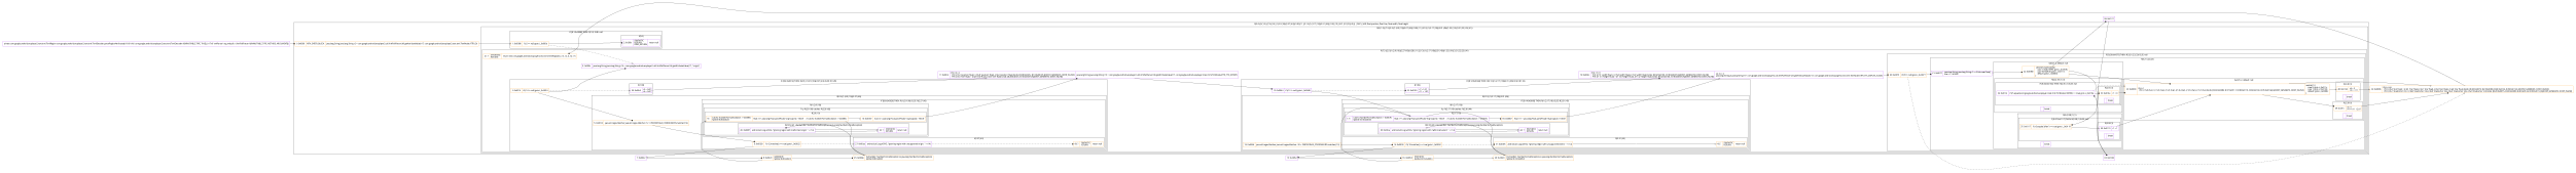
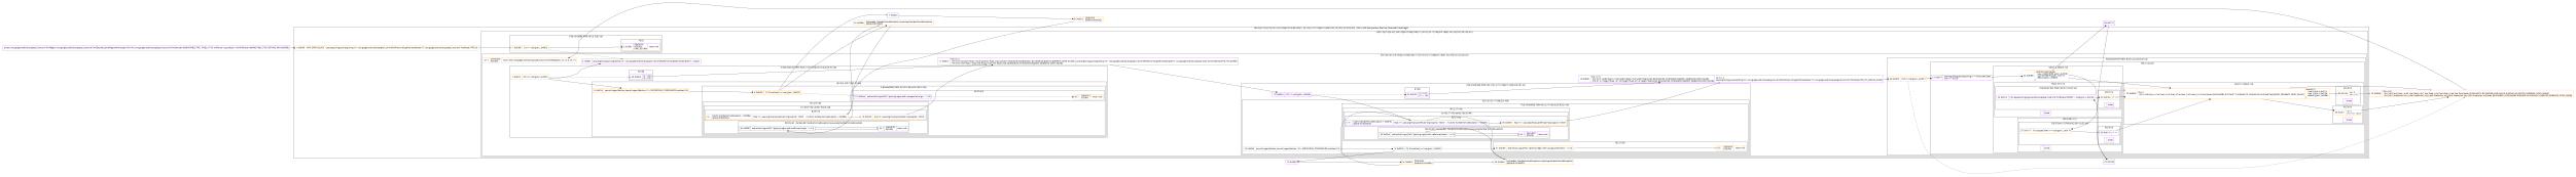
  digraph {
    fontname="Open Sans"
    rankdir=LR
    node [color=purple fontname="Open Sans" shape=record]
    edge [arrowhead=dot fontname="Open Sans"]
    n1 [label="{2\:\ 0x000a|SYNTHETIC\lRETURN\lORIG_RETURN\l|return null\l}"]
    n2 [color=darkorange label="{1\:\ 0x0008|if (r2 == null) goto L_0x000a\l}"]
    n3 [color=darkorange label="{9\:\ ?|Catch:\{ NumberFormatException \-\> 0x008e \}\lSplitter:B:8:0x0023\l|float r3 = java.lang.Float.parseFloat(r12.group(1)) \/ 100.0f     \/\/ Catch:\{ NumberFormatException \-\> 0x008e \}\l}"]
    n4 [color=darkorange label="{10\:\ 0x0037|float r4 = java.lang.Float.parseFloat(r12.group(2)) \/ 100.0f\l}"]
    n5 [label="{26\:\ 0x008f|android.util.Log.w(TAG, \"Ignoring region with malformed origin: \" + r14)\l}"]
    n6 [label="{42\:\ ?|SYNTHETIC\lRETURN\l|return null\l}"]
    n7 [label="{27\:\ 0x00aa|android.util.Log.w(TAG, \"Ignoring region with unsupported origin: \" + r14)\l}"]
    n8 [color=darkorange label="{43\:\ ?|SYNTHETIC\lRETURN\l|return null\l}"]
    n9 [color=darkorange label="{6\:\ 0x0020|if (r12.matches() == true) goto L_0x0022\l}"]
    n10 [color=darkorange label="{5\:\ 0x0016|java.util.regex.Matcher java.util.regex.Matcher r12 = PERCENTAGE_COORDINATES.matcher(r14)\l}"]
    n11 [label="{28\:\ 0x00c5|r3 = 0.0f\lr4 = 0.0f\l}"]
    n12 [color=darkorange label="{4\:\ 0x0014|if (r14 != null) goto L_0x0016\l}"]
    n13 [label="{17\:\ ?|Catch:\{ NumberFormatException \-\> 0x00c9 \}\lSplitter:B:16:0x0053\l|float r7 = java.lang.Float.parseFloat(r10.group(1)) \/ 100.0f     \/\/ Catch:\{ NumberFormatException \-\> 0x00c9 \}\l}"]
    n14 [color=darkorange label="{18\:\ 0x0067|float r11 = java.lang.Float.parseFloat(r10.group(2)) \/ 100.0f\l}"]
    n15 [label="{30\:\ 0x00ca|android.util.Log.w(TAG, \"Ignoring region with malformed extent: \" + r14)\l}"]
    n16 [label="{44\:\ ?|SYNTHETIC\lRETURN\l|return null\l}"]
    n17 [color=darkorange label="{31\:\ 0x00e5|android.util.Log.w(TAG, \"Ignoring region with unsupported extent: \" + r14)\l}"]
    n18 [color=darkorange label="{45\:\ ?|SYNTHETIC\lRETURN\l|return null\l}"]
    n19 [color=darkorange label="{14\:\ 0x0050|if (r10.matches() == true) goto L_0x0052\l}"]
    n20 [color=darkorange label="{13\:\ 0x0046|java.util.regex.Matcher java.util.regex.Matcher r10 = PERCENTAGE_COORDINATES.matcher(r13)\l}"]
    n21 [label="{32\:\ 0x0100|r7 = 1.0f\lr11 = 1.0f\l}"]
    n22 [label="{12\:\ 0x0044|if (r13 != null) goto L_0x0046\l}"]
    n23 [color=darkorange label="{35\:\ 0x010e|r1 = 0\l}"]
    n24 [label="{|break\l}"]
    n25 [label="{34\:\ 0x010c|if (r5.equals(com.google.android.exoplayer2.text.ttml.TtmlNode.CENTER) == true) goto L_0x010e\l}"]
    n26 [label="{|break\l}"]
    n27 [label="{38\:\ 0x0119|r1 = 1\l}"]
    n28 [label="{|break\l}"]
    n29 [color=darkorange label="{37\:\ 0x0117|if (r5.equals(\"after\") == true) goto L_0x0119\l}"]
    n30 [label="{|break\l}"]
    n31 [color=darkorange label="{22\:\ 0x0080|switch(r5.hashCode()) \{\l    case \-1364013995: goto L_0x0106;\l    case 92734940: goto L_0x0111;\l    default: goto L_0x0083;\l\}\l}"]
    n32 [color=darkorange label="{39\:\ 0x011c|r6 = 1\lr4 += r11 \/ 2.0f\l}"]
    n33 [label="{|break\l}"]
    n34 [color=darkorange label="{40\:\ 0x0124|r6 = 2\lr4 += r11\l}"]
    n35 [label="{|break\l}"]
    n36 [color=darkorange label="{23\:\ 0x0083|PHI: r1 \l  PHI: (r1v8 char) = (r1v5 char), (r1v5 char), (r1v6 char), (r1v5 char), (r1v7 char) binds: [B:22:0x0080, B:37:0x0117, B:38:0x0119, B:34:0x010c, B:35:0x010e] A[DONT_GENERATE, DONT_INLINE]\l|switch(r1) \{\l    case 0: goto L_0x011c;\l    case 1: goto L_0x0124;\l    default: goto L_0x0086;\l\}\l}"]
    n37 [label="{21\:\ 0x0077|java.lang.String java.lang.String r5 = r8.toLowerCase()\lchar r1 = 65535\l}"]
    n38 [color=darkorange label="{20\:\ 0x0075|if (r8 != null) goto L_0x0077\l}"]
    n39 [label="{3\:\ 0x000c|java.lang.String java.lang.String r14 = com.google.android.exoplayer2.util.XmlPullParserUtil.getAttributeValue(r17, \"origin\")\l}"]
    n40 [label="{11\:\ 0x003c|PHI: r3 r4 \l  PHI: (r3v1 'position' float) = (r3v0 'position' float), (r3v2 'position' float) binds: [B:28:0x00c5, B:10:0x0037] A[DONT_GENERATE, DONT_INLINE]\l  PHI: (r4v1 'line' float) = (r4v0 'line' float), (r4v5 'line' float) binds: [B:28:0x00c5, B:10:0x0037] A[DONT_GENERATE, DONT_INLINE]\l|java.lang.String java.lang.String r13 = com.google.android.exoplayer2.util.XmlPullParserUtil.getAttributeValue(r17, com.google.android.exoplayer2.text.ttml.TtmlNode.ATTR_TTS_EXTENT)\l}"]
    n41 [label="{19\:\ 0x006c|PHI: r7 r11 \l  PHI: (r7v1 'width' float) = (r7v0 'width' float), (r7v2 'width' float) binds: [B:32:0x0100, B:18:0x0067] A[DONT_GENERATE, DONT_INLINE]\l  PHI: (r11v1 'height' float) = (r11v0 'height' float), (r11v2 'height' float) binds: [B:32:0x0100, B:18:0x0067] A[DONT_GENERATE, DONT_INLINE]\l|int r6 = 0\ljava.lang.String java.lang.String r8 = com.google.android.exoplayer2.util.XmlPullParserUtil.getAttributeValue(r17, com.google.android.exoplayer2.text.ttml.TtmlNode.ATTR_TTS_DISPLAY_ALIGN)\l}"]
    n42 [color=darkorange label="{41\:\ ?|SYNTHETIC\lRETURN\l|return new com.google.android.exoplayer2.text.ttml.TtmlRegion(r2, r3, r4, 0, r6, r7)\l}"]
    n43 [color=darkorange label="{0\:\ 0x0000|MTH_ENTER_BLOCK\l|java.lang.String java.lang.String r2 = com.google.android.exoplayer2.util.XmlPullParserUtil.getAttributeValue(r17, com.google.android.exoplayer2.text.ttml.TtmlNode.ATTR_ID)\l}"]
    n44 [color=darkorange label="{25\:\ 0x008e|ExcHandler: NumberFormatException (e java.lang.NumberFormatException)\lSplitter:B:8:0x0023\l}"]
    n45 [label="{7\:\ 0x0022}"]
    n46 [color=darkorange label="{29\:\ 0x00c9|ExcHandler: NumberFormatException (e java.lang.NumberFormatException)\lSplitter:B:16:0x0053\l}"]
    n47 [label="{15\:\ 0x0052}"]
    n48 [label="{33\:\ 0x0106}"]
    n49 [label="{36\:\ 0x0111}"]
    n50 [color=darkorange label="{24\:\ 0x0086|PHI: r4 r6 \l  PHI: (r4v2 'line' float) = (r4v1 'line' float), (r4v1 'line' float), (r4v3 'line' float), (r4v4 'line' float) binds: [B:20:0x0075, B:23:0x0083, B:40:0x0124, B:39:0x011c] A[DONT_GENERATE, DONT_INLINE]\l  PHI: (r6v1 'lineAnchor' int) = (r6v0 'lineAnchor' int), (r6v0 'lineAnchor' int), (r6v2 'lineAnchor' int), (r6v3 'lineAnchor' int) binds: [B:20:0x0075, B:23:0x0083, B:40:0x0124, B:39:0x011c] A[DONT_GENERATE, DONT_INLINE]\l}"]
    n51 [color=darkorange label="{8\:\ 0x0023|GENERATE\lSplitter:B:8:0x0023\l}"]
    n52 [color=darkorange label="{16\:\ 0x0053|SYNTHETIC\lSplitter:B:16:0x0053\l}"]
    n53 [label="{private com.google.android.exoplayer2.text.ttml.TtmlRegion com.google.android.exoplayer2.text.ttml.TtmlDecoder.parseRegionAttributes((r16v0 'this' com.google.android.exoplayer2.text.ttml.TtmlDecoder A[IMMUTABLE_TYPE, THIS]), (r17v0 'xmlParser' org.xmlpull.v1.XmlPullParser A[IMMUTABLE_TYPE, METHOD_ARGUMENT])) }"]
    subgraph cluster_1 {
      label="R(2:0|(2:(1:2)|(7:3|(2:5|(1:(2:9|10))(2:27|43))(1:28)|11|(2:13|(1:(2:17|18))(2:31|45))(1:32)|19|(3:21|22|23)|41))) | DECL_VAR: float position, float line, float width, float height\l"
      n43
      subgraph cluster_2 {
        label="R(2:(1:2)|(7:3|(2:5|(1:(2:9|10))(2:27|43))(1:28)|11|(2:13|(1:(2:17|18))(2:31|45))(1:32)|19|(3:21|22|23)|41))"
        subgraph cluster_3 {
          label="IF [B:1:0x0008] THEN: R(1:2) ELSE: null"
          n2
          subgraph cluster_4 {
            label="R(9:2)"
            n1
          }
        }
        subgraph cluster_5 {
          label="R(7:3|(2:5|(1:(2:9|10))(2:27|43))(1:28)|11|(2:13|(1:(2:17|18))(2:31|45))(1:32)|19|(3:21|22|23)|41)"
          n39
          n40
          n41
          n42
          subgraph cluster_6 {
            label="IF [B:4:0x0014] THEN: R(2:5|(1:(2:9|10))(2:27|43)) ELSE: R(1:28)"
            n12
            subgraph cluster_7 {
              label="R(2:5|(1:(2:9|10))(2:27|43))"
              n10
              subgraph cluster_8 {
                label="IF [B:6:0x0020] THEN: R(1:(2:9|10)) ELSE: R(2:27|43)"
                n9
                subgraph cluster_9 {
                  label="R(1:(2:9|10))"
                  subgraph cluster_10 {
                    label="Try: R(2:9|10) catches: R(2:26|42)"
                    subgraph cluster_11 {
                      label="R(2:9|10)"
                      n3
                      n4
                    }
                    subgraph cluster_12 {
                      label="R(2:26|42) | ExcHandler: NumberFormatException (e java.lang.NumberFormatException)\l"
                      n5
                      n6
                    }
                  }
                }
                subgraph cluster_13 {
                  label="R(2:27|43)"
                  n7
                  n8
                }
              }
            }
            subgraph cluster_14 {
              label="R(1:38)"
              n11
            }
          }
          subgraph cluster_15 {
            label="IF [B:12:0x0044] THEN: R(2:13|(1:(2:17|18))(2:31|45)) ELSE: R(1:32)"
            n22
            subgraph cluster_16 {
              label="R(2:13|(1:(2:17|18))(2:31|45))"
              n20
              subgraph cluster_17 {
                label="IF [B:14:0x0050] THEN: R(1:(2:17|18)) ELSE: R(2:31|45)"
                n19
                subgraph cluster_18 {
                  label="R(1:(2:17|18))"
                  subgraph cluster_19 {
                    label="Try: R(2:17|18) catches: R(2:30|44)"
                    subgraph cluster_20 {
                      label="R(2:17|18)"
                      n13
                      n14
                    }
                    subgraph cluster_21 {
                      label="R(2:30|44) | ExcHandler: NumberFormatException (e java.lang.NumberFormatException)\l"
                      n15
                      n16
                    }
                  }
                }
                subgraph cluster_22 {
                  label="R(2:31|45)"
                  n17
                  n18
                }
              }
            }
            subgraph cluster_23 {
              label="R(1:92)"
              n21
            }
          }
          subgraph cluster_24 {
            label="IF [B:20:0x0075] THEN: R(3:21|22|23) ELSE: null"
            n38
            subgraph cluster_25 {
              label="R(3:21|22|23)"
              n37
              subgraph cluster_26 {
                label="Switch: 2, default: null"
                n31
                subgraph cluster_27 {
                  label="R(2:(2:35|1)|1)"
                  n26
                  subgraph cluster_28 {
                    label="IF [B:34:0x010c] THEN: R(2:35|1) ELSE: null"
                    n25
                    subgraph cluster_29 {
                      label="R(2:35|1)"
                      n23
                      n24
                    }
                  }
                }
                subgraph cluster_30 {
                  label="R(2:(2:38|1)|1)"
                  n30
                  subgraph cluster_31 {
                    label="IF [B:37:0x0117] THEN: R(2:38|1) ELSE: null"
                    n29
                    subgraph cluster_32 {
                      label="R(2:38|1)"
                      n27
                      n28
                    }
                  }
                }
              }
              subgraph cluster_33 {
                label="Switch: 2, default: null"
                n36
                subgraph cluster_34 {
                  label="R(2:39|1)"
                  n32
                  n33
                }
                subgraph cluster_35 {
                  label="R(2:40|1)"
                  n34
                  n35
                }
              }
            }
          }
        }
      }
    }
    subgraph cluster_36 {
      label="R(2:26|42) | ExcHandler: NumberFormatException (e java.lang.NumberFormatException)\l"
    }
    subgraph cluster_37 {
      label="R(2:30|44) | ExcHandler: NumberFormatException (e java.lang.NumberFormatException)\l"
    }
    n2 -> n1
    n2 -> n39 [arrowhead=onormal style=dashed]
    n3 -> n4 [arrowhead=onormal]
    n3 -> n44 [arrowhead=onormal]
    n4 -> n40
    n5 -> n6 [arrowhead=onormal]
    n5 -> n6 [arrowhead=onormal]
    n7 -> n8 [style=dashed]
    n9 -> n7 [arrowhead=onormal style=dashed]
    n9 -> n45 [arrowhead=onormal]
    n10 -> n9
    n11 -> n40 [arrowhead=onormal]
    n12 -> n10
    n12 -> n11 [arrowhead=onormal style=dashed]
    n12 -> n39
    n13 -> n14
    n13 -> n46 [arrowhead=onormal]
    n14 -> n41 [arrowhead=onormal]
    n15 -> n16 [arrowhead=onormal]
    n15 -> n16 [arrowhead=onormal]
    n17 -> n18 [arrowhead=onormal]
    n19 -> n17 [style=dashed]
    n19 -> n47
    n20 -> n19
    n21 -> n41
    n22 -> n13 [arrowhead=onormal]
    n22 -> n21 [style=dashed]
    n23 -> n36
    n25 -> n23
    n25 -> n36 [arrowhead=onormal style=dashed]
    n27 -> n36
    n29 -> n27 [arrowhead=onormal]
    n31 -> n36
    n31 -> n48
    n31 -> n49
    n32 -> n50
    n34 -> n50 [arrowhead=onormal]
    n36 -> n32
    n36 -> n34 [arrowhead=onormal]
    n36 -> n50 [arrowhead=onormal]
    n37 -> n31
    n38 -> n37
    n38 -> n50 [arrowhead=onormal style=dashed]
    n40 -> n22
    n41 -> n38
    n43 -> n2 [arrowhead=onormal]
    n44 -> n5
    n45 -> n51
    n46 -> n15 [arrowhead=onormal]
    n47 -> n52
    n48 -> n25
    n49 -> n29
    n50 -> n42
    n51 -> n3 [arrowhead=onormal]
-   n51 -> n44
+   n9 -> n44
    n52 -> n13 [arrowhead=onormal]
    n52 -> n46 [arrowhead=onormal]
    n53 -> n43
  }
